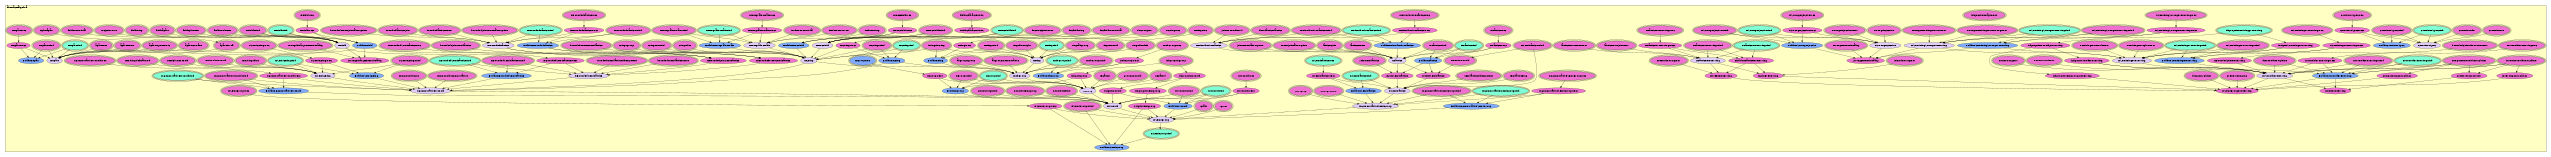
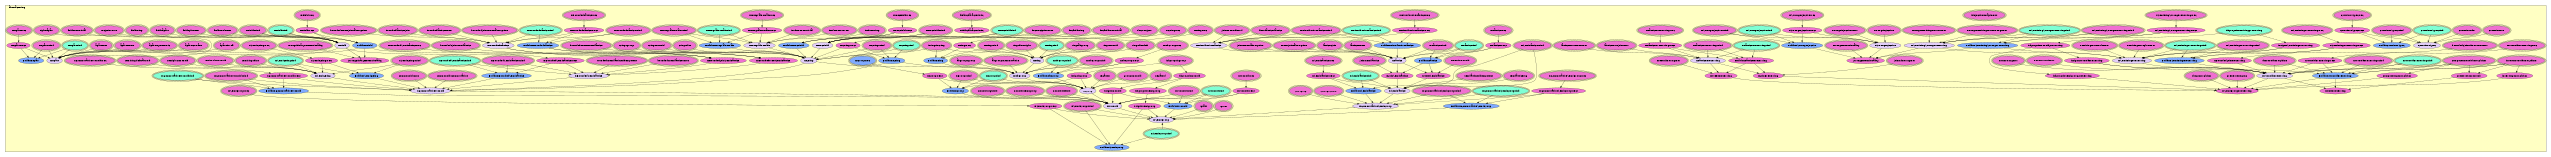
  digraph {
    node [fillcolor="#F070D1" style=filled peripheries=3]
    n1 [fillcolor="#7FAAFF" label=Build_IsApart peripheries=""]
    n2 [fillcolor="#E2CDFA" label=IsApart peripheries=""]
    n3 [label=ishprop_isgroup]
    n4 [label=issig_isgroup peripheries=""]
    n5 [label=ishprop_ismonoid peripheries=""]
    n6 [label=issig_ismonoid peripheries=""]
    n7 [label=ishprop_issemigroup peripheries=""]
    n8 [label=issig_issemigroup peripheries=""]
    n9 [fillcolor="#7FFFD4" label=ishprop_issemiringpreserving]
    n10 [label=ishprop_ismonoidpreserving peripheries=""]
    n11 [label=issig_IsMonoidPreserving peripheries=""]
    n12 [label=issig_IsSemiRingPreserving peripheries=""]
    n13 [label=ishprop_issemigrouppreserving peripheries=""]
    n14 [label=cut_minus_0]
    n15 [label=cut_minus_le]
    n16 [label=CutMinusSpec_sind]
    n17 [label=CutMinusSpec_rec]
    n18 [fillcolor="#7FFFD4" label=CutMinusSpec_ind]
    n19 [label=CutMinusSpec_rect peripheries=""]
    n20 [fillcolor="#7FAAFF" label=Build_CutMinusSpec peripheries=""]
    n21 [fillcolor="#E2CDFA" label=CutMinusSpec peripheries=""]
    n22 [label=strong_injective_mor]
    n23 [label=strong_injective]
    n24 [label=IsStrongInjective_sind]
    n25 [label=IsStrongInjective_rec]
    n26 [fillcolor="#7FFFD4" label=IsStrongInjective_ind]
    n27 [label=IsStrongInjective_rect peripheries=""]
    n28 [fillcolor="#7FAAFF" label=Build_IsStrongInjective peripheries=""]
    n29 [fillcolor="#E2CDFA" label=IsStrongInjective peripheries=""]
    n30 [label=isinjective_mapinO_tr]
    n31 [label=invert_monoid_morphism]
    n32 [label=invert_sg_morphism peripheries=""]
    n33 [label=compose_monoid_morphism]
    n34 [label=compose_sg_morphism peripheries=""]
    n35 [label=id_monoid_morphism]
    n36 [label=id_sg_morphism]
    n37 [label=latticemor_meet_mor]
    n38 [label=latticemor_join_mor]
    n39 [label=IsLatticePreserving_sind]
    n40 [label=IsLatticePreserving_rec]
    n41 [fillcolor="#7FFFD4" label=IsLatticePreserving_ind]
    n42 [label=IsLatticePreserving_rect peripheries=""]
    n43 [label=Build_IsLatticePreserving peripheries=""]
    n44 [fillcolor="#E2CDFA" label=IsLatticePreserving peripheries=""]
    n45 [label=bounded_join_slmor_monmor]
    n46 [label=IsBoundedJoinPreserving peripheries=""]
    n47 [label=meet_slmor_sgmor]
    n48 [label=IsMeetPreserving peripheries=""]
    n49 [label=join_slmor_sgmor]
    n50 [label=IsJoinPreserving peripheries=""]
    n51 [label=strong_semiringmor_strong_mor]
    n52 [label=strong_semiringmor_sr_mor]
    n53 [label=IsSemiRingStrongPreserving_sind]
    n54 [label=IsSemiRingStrongPreserving_rec]
    n55 [fillcolor="#7FFFD4" label=IsSemiRingStrongPreserving_ind]
    n56 [label=IsSemiRingStrongPreserving_rect peripheries=""]
    n57 [fillcolor="#7FAAFF" label=Build_IsSemiRingStrongPreserving peripheries=""]
    n58 [fillcolor="#E2CDFA" label=IsSemiRingStrongPreserving peripheries=""]
    n59 [label=semiringmor_mult_mor]
    n60 [label=semiringmor_plus_mor]
    n61 [label=IsSemiRingPreserving_sind]
    n62 [label=IsSemiRingPreserving_rec]
    n63 [fillcolor="#7FFFD4" label=IsSemiRingPreserving_ind]
    n64 [label=IsSemiRingPreserving_rect peripheries=""]
    n65 [fillcolor="#7FAAFF" label=Build_IsSemiRingPreserving peripheries=""]
    n66 [fillcolor="#E2CDFA" label=IsSemiRingPreserving peripheries=""]
    n67 [label=monmor_unitmor]
    n68 [label=monmor_sgmor]
    n69 [label=IsMonoidPreserving_sind]
    n70 [label=IsMonoidPreserving_rec]
    n71 [fillcolor="#7FFFD4" label=IsMonoidPreserving_ind]
    n72 [label=IsMonoidPreserving_rect peripheries=""]
    n73 [fillcolor="#7FAAFF" label=Build_IsMonoidPreserving peripheries=""]
    n74 [fillcolor="#E2CDFA" label=IsMonoidPreserving peripheries=""]
    n75 [label=preserves_mon_unit peripheries=""]
    n76 [label=IsUnitPreserving peripheries=""]
    n77 [label=preserves_sg_op]
    n78 [label=IsSemiGroupPreserving peripheries=""]
    n79 [label=join_meet_distr_l]
    n80 [label=distr_lattice_lattice]
    n81 [label=IsDistributiveLattice_sind]
    n82 [label=IsDistributiveLattice_rec]
    n83 [fillcolor="#7FFFD4" label=IsDistributiveLattice_ind]
    n84 [label=IsDistributiveLattice_rect peripheries=""]
    n85 [fillcolor="#7FAAFF" label=Build_IsDistributiveLattice peripheries=""]
    n86 [fillcolor="#E2CDFA" label=IsDistributiveLattice peripheries=""]
    n87 [label=boundedmeet_join_absorption]
    n88 [label=boundedjoin_meet_absorption]
    n89 [label=boundedlattice_meet]
    n90 [label=boundedlattice_join]
    n91 [label=IsBoundedLattice_sind]
    n92 [label=IsBoundedLattice_rec]
    n93 [fillcolor="#7FFFD4" label=IsBoundedLattice_ind]
    n94 [label=IsBoundedLattice_rect peripheries=""]
    n95 [fillcolor="#7FAAFF" label=Build_IsBoundedLattice peripheries=""]
    n96 [fillcolor="#E2CDFA" label=IsBoundedLattice peripheries=""]
    n97 [label=meet_join_absorption]
    n98 [label=join_meet_absorption]
    n99 [label=lattice_meet]
    n100 [label=lattice_join]
    n101 [label=IsLattice_sind]
    n102 [label=IsLattice_rec]
    n103 [fillcolor="#7FFFD4" label=IsLattice_ind]
    n104 [label=IsLattice_rect peripheries=""]
    n105 [fillcolor="#7FAAFF" label=Build_IsLattice peripheries=""]
    n106 [fillcolor="#E2CDFA" label=IsLattice peripheries=""]
    n107 [label=bounded_meet_semilattice]
    n108 [label=IsBoundedMeetSemiLattice peripheries=""]
    n109 [label=meet_ismonoid]
    n110 [label=IsMeetSemiLattice peripheries=""]
    n111 [label=bounded_join_semilattice]
    n112 [label=IsBoundedJoinSemiLattice peripheries=""]
    n113 [label=join_semilattice]
    n114 [label=IsJoinSemiLattice peripheries=""]
    n115 [label=field_characteristic]
    n116 [label=FieldCharacteristic peripheries=""]
    n117 [label=dec_recip_inverse]
    n118 [label=dec_recip_0]
    n119 [label=decfield_nontrivial]
    n120 [label=decfield_ring]
    n121 [label=IsDecField_sind]
    n122 [label=IsDecField_rec]
    n123 [fillcolor="#7FFFD4" label=IsDecField_ind]
    n124 [label=IsDecField_rect peripheries=""]
    n125 [fillcolor="#7FAAFF" label=Build_IsDecField peripheries=""]
    n126 [fillcolor="#E2CDFA" label=IsDecField peripheries=""]
    n127 [label=recip_inverse]
    n128 [label=field_nontrivial]
    n129 [label=field_mult_ext]
    n130 [label=field_plus_ext]
    n131 [label=field_apart]
    n132 [label=field_ring]
    n133 [label=IsField_sind]
    n134 [label=IsField_rec]
    n135 [fillcolor="#7FFFD4" label=IsField_ind]
    n136 [label=IsField_rect peripheries=""]
    n137 [fillcolor="#7FAAFF" label=Build_IsField peripheries=""]
    n138 [fillcolor="#E2CDFA" label=IsField peripheries=""]
    n139 [label=intdom_nozeroes]
    n140 [label=intdom_nontrivial]
    n141 [label=intdom_ring]
    n142 [label=IsIntegralDomain_sind]
    n143 [label=IsIntegralDomain_rec]
    n144 [fillcolor="#7FFFD4" label=IsIntegralDomain_ind]
    n145 [label=IsIntegralDomain_rect peripheries=""]
    n146 [fillcolor="#7FAAFF" label=Build_IsIntegralDomain peripheries=""]
    n147 [fillcolor="#E2CDFA" label=IsIntegralDomain peripheries=""]
    n148 [label=isring_iscring]
    n149 [label=cring_dist]
    n150 [label=cring_monoid]
    n151 [label=cring_group]
    n152 [label=IsCRing_sind]
    n153 [label=IsCRing_rec]
    n154 [fillcolor="#7FFFD4" label=IsCRing_ind]
    n155 [label=IsCRing_rect peripheries=""]
    n156 [fillcolor="#7FAAFF" label=Build_IsCRing peripheries=""]
    n157 [fillcolor="#E2CDFA" label=IsCRing peripheries=""]
    n158 [label=ring_dist_right]
    n159 [label=ring_dist_left]
    n160 [label=ring_monoid]
    n161 [label=ring_abgroup]
    n162 [label=IsRing_sind]
    n163 [label=IsRing_rec]
    n164 [fillcolor="#7FFFD4" label=IsRing_ind]
    n165 [label=IsRing_rect peripheries=""]
    n166 [fillcolor="#7FAAFF" label=Build_IsRing peripheries=""]
    n167 [fillcolor="#E2CDFA" label=IsRing peripheries=""]
    n168 [label=semiring_left_absorb]
    n169 [label=semiring_distr]
    n170 [label=semimult_monoid]
    n171 [label=semiplus_monoid]
    n172 [label=IsSemiCRing_sind]
    n173 [label=IsSemiCRing_rec]
    n174 [fillcolor="#7FFFD4" label=IsSemiCRing_ind]
    n175 [label=IsSemiCRing_rect peripheries=""]
    n176 [fillcolor="#7FAAFF" label=Build_IsSemiCRing peripheries=""]
    n177 [fillcolor="#E2CDFA" label=IsSemiCRing peripheries=""]
    n178 [label=abgroup_commutative]
    n179 [label=abgroup_group]
    n180 [label=IsAbGroup_sind]
    n181 [label=IsAbGroup_rec]
    n182 [fillcolor="#7FFFD4" label=IsAbGroup_ind]
    n183 [label=IsAbGroup_rect peripheries=""]
    n184 [fillcolor="#7FAAFF" label=Build_IsAbGroup peripheries=""]
    n185 [fillcolor="#E2CDFA" label=IsAbGroup peripheries=""]
    n186 [label=bounded_semilattice_idempotent]
    n187 [label=bounded_semilattice_mon]
    n188 [label=IsBoundedSemiLattice_sind]
    n189 [label=IsBoundedSemiLattice_rec]
    n190 [fillcolor="#7FFFD4" label=IsBoundedSemiLattice_ind]
    n191 [label=IsBoundedSemiLattice_rect peripheries=""]
    n192 [fillcolor="#7FAAFF" label=Build_IsBoundedSemiLattice peripheries=""]
    n193 [fillcolor="#E2CDFA" label=IsBoundedSemiLattice peripheries=""]
    n194 [label=negate_r]
    n195 [label=negate_l]
    n196 [label=group_monoid]
    n197 [label=IsGroup_sind]
    n198 [fillcolor="#7FAAFF" label=IsGroup_rec]
    n199 [fillcolor="#7FFFD4" label=IsGroup_ind]
    n200 [label=IsGroup_rect peripheries=""]
    n201 [fillcolor="#7FAAFF" label=Build_IsGroup peripheries=""]
    n202 [fillcolor="#E2CDFA" label=IsGroup peripheries=""]
    n203 [label=commonoid_commutative]
    n204 [label=commonoid_mon]
    n205 [label=IsCommutativeMonoid_sind]
    n206 [label=IsCommutativeMonoid_rec]
    n207 [fillcolor="#7FFFD4" label=IsCommutativeMonoid_ind]
    n208 [label=IsCommutativeMonoid_rect peripheries=""]
    n209 [fillcolor="#7FAAFF" label=Build_IsCommutativeMonoid peripheries=""]
    n210 [fillcolor="#E2CDFA" label=IsCommutativeMonoid peripheries=""]
    n211 [label=monoid_right_id]
    n212 [label=monoid_left_id]
    n213 [label=monoid_semigroup]
    n214 [label=IsMonoid_sind]
    n215 [label=IsMonoid_rec]
    n216 [fillcolor="#7FFFD4" label=IsMonoid_ind]
    n217 [label=IsMonoid_rect peripheries=""]
    n218 [fillcolor="#7FAAFF" label=Build_IsMonoid peripheries=""]
    n219 [fillcolor="#E2CDFA" label=IsMonoid peripheries=""]
    n220 [label=semilattice_idempotent]
    n221 [label=semilattice_sg]
    n222 [label=IsSemiLattice_sind]
-   n223 [fillcolor="#7FFFD4" label=IsSemiLattice_rec]
+   n223 [label=IsSemiLattice_rec]
    n224 [fillcolor="#7FFFD4" label=IsSemiLattice_ind]
    n225 [label=IsSemiLattice_rect peripheries=""]
    n226 [fillcolor="#7FAAFF" label=Build_IsSemiLattice peripheries=""]
    n227 [fillcolor="#E2CDFA" label=IsSemiLattice peripheries=""]
    n228 [label=comsg_comm]
    n229 [label=comsg_sg]
    n230 [label=IsCommutativeSemiGroup_sind]
    n231 [label=IsCommutativeSemiGroup_rec]
    n232 [fillcolor="#7FFFD4" label=IsCommutativeSemiGroup_ind]
    n233 [label=IsCommutativeSemiGroup_rect peripheries=""]
    n234 [fillcolor="#7FAAFF" label=Build_IsCommutativeSemiGroup peripheries=""]
    n235 [fillcolor="#E2CDFA" label=IsCommutativeSemiGroup peripheries=""]
    n236 [label=sg_ass]
    n237 [label=sg_set]
    n238 [label=IsSemiGroup_sind]
    n239 [label=IsSemiGroup_rec]
    n240 [fillcolor="#7FFFD4" label=IsSemiGroup_ind]
    n241 [label=IsSemiGroup_rect peripheries=""]
    n242 [fillcolor="#7FAAFF" label=Build_IsSemiGroup peripheries=""]
    n243 [fillcolor="#E2CDFA" label=IsSemiGroup peripheries=""]
    n244 [label=strong_binary_extensionality]
    n245 [label=StrongBinaryExtensionality peripheries=""]
    n246 [label=strong_extensionality]
    n247 [label=StrongExtensionality peripheries=""]
    n248 [label=apart_irrefl]
    n249 [label=tight_apart]
    n250 [label=apart_cotrans]
    n251 [label=apart_symmetric]
    n252 [label=apart_mere]
    n253 [label=apart_set]
    n254 [label=IsApart_sind]
    n255 [label=IsApart_rec]
    n256 [fillcolor="#7FFFD4" label=IsApart_ind]
    n257 [label=IsApart_rect peripheries=""]
    subgraph cluster_1 {
      fillcolor="#FFFFC3"
-     label=abstract_algebra
+     label=abstract_ring
      labeljust=l
      style=filled
      n1
      n2
      n3
      n4
      n5
      n6
      n7
      n8
      n9
      n10
      n11
      n12
      n13
      n14
      n15
      n16
      n17
      n18
      n19
      n20
      n21
      n22
      n23
      n24
      n25
      n26
      n27
      n28
      n29
      n30
      n31
      n32
      n33
      n34
      n35
      n36
      n37
      n38
      n39
      n40
      n41
      n42
      n43
      n44
      n45
      n46
      n47
      n48
      n49
      n50
      n51
      n52
      n53
      n54
      n55
      n56
      n57
      n58
      n59
      n60
      n61
      n62
      n63
      n64
      n65
      n66
      n67
      n68
      n69
      n70
      n71
      n72
      n73
      n74
      n75
      n76
      n77
      n78
      n79
      n80
      n81
      n82
      n83
      n84
      n85
      n86
      n87
      n88
      n89
      n90
      n91
      n92
      n93
      n94
      n95
      n96
      n97
      n98
      n99
      n100
      n101
      n102
      n103
      n104
      n105
      n106
      n107
      n108
      n109
      n110
      n111
      n112
      n113
      n114
      n115
      n116
      n117
      n118
      n119
      n120
      n121
      n122
      n123
      n124
      n125
      n126
      n127
      n128
      n129
      n130
      n131
      n132
      n133
      n134
      n135
      n136
      n137
      n138
      n139
      n140
      n141
      n142
      n143
      n144
      n145
      n146
      n147
      n148
      n149
      n150
      n151
      n152
      n153
      n154
      n155
      n156
      n157
      n158
      n159
      n160
      n161
      n162
      n163
      n164
      n165
      n166
      n167
      n168
      n169
      n170
      n171
      n172
      n173
      n174
      n175
      n176
      n177
      n178
      n179
      n180
      n181
      n182
      n183
      n184
      n185
      n186
      n187
      n188
      n189
      n190
      n191
      n192
      n193
      n194
      n195
      n196
      n197
      n198
      n199
      n200
      n201
      n202
      n203
      n204
      n205
      n206
      n207
      n208
      n209
      n210
      n211
      n212
      n213
      n214
      n215
      n216
      n217
      n218
      n219
      n220
      n221
      n222
      n223
      n224
      n225
      n226
      n227
      n228
      n229
      n230
      n231
      n232
      n233
      n234
      n235
      n236
      n237
      n238
      n239
      n240
      n241
      n242
      n243
      n244
      n245
      n246
      n247
      n248
      n249
      n250
      n251
      n252
      n253
      n254
      n255
      n256
      n257
    }
    n3 -> n4
    n3 -> n5
    n4 -> n201
    n4 -> n202
    n5 -> n6
    n5 -> n7
    n6 -> n218
    n6 -> n219
    n7 -> n8
    n8 -> n242
    n8 -> n243
    n9 -> n10
    n9 -> n12
    n10 -> n11
    n10 -> n13
    n11 -> n73
    n11 -> n74
    n12 -> n65
    n12 -> n66
    n13 -> n78
    n14 -> n21
    n15 -> n21
    n16 -> n20
    n16 -> n21
    n17 -> n19
    n18 -> n20
    n18 -> n21
    n19 -> n20
    n19 -> n21
    n22 -> n29
    n23 -> n29
    n24 -> n28
    n24 -> n29
    n25 -> n27
    n26 -> n28
    n26 -> n29
    n27 -> n28
    n27 -> n29
    n28 -> n247
    n29 -> n247
    n31 -> n32
    n31 -> n73
    n31 -> n74
    n31 -> n75
    n32 -> n78
    n33 -> n34
    n33 -> n73
    n33 -> n74
    n33 -> n75
    n34 -> n78
    n35 -> n73
    n35 -> n74
    n36 -> n78
    n37 -> n44
    n38 -> n44
    n39 -> n43
    n39 -> n44
    n40 -> n42
    n41 -> n43
    n41 -> n44
    n42 -> n43
    n42 -> n44
    n43 -> n48
    n43 -> n50
    n44 -> n48
    n44 -> n50
    n45 -> n46
    n46 -> n74
    n47 -> n48
    n48 -> n78
    n49 -> n50
    n50 -> n78
    n51 -> n58
    n52 -> n58
    n53 -> n57
    n53 -> n58
    n54 -> n56
    n55 -> n57
    n55 -> n58
    n56 -> n57
    n56 -> n58
    n57 -> n66
    n57 -> n247
    n58 -> n66
    n58 -> n247
    n59 -> n66
    n60 -> n66
    n61 -> n65
    n61 -> n66
    n62 -> n64
    n63 -> n65
    n63 -> n66
    n64 -> n65
    n64 -> n66
    n65 -> n74
    n66 -> n74
    n67 -> n74
    n68 -> n74
    n69 -> n73
    n69 -> n74
    n70 -> n72
    n71 -> n73
    n71 -> n74
    n72 -> n73
    n72 -> n74
    n73 -> n76
    n73 -> n78
    n74 -> n76
    n74 -> n78
    n75 -> n76
    n77 -> n78
    n79 -> n86
    n80 -> n86
    n81 -> n85
    n81 -> n86
    n82 -> n84
    n83 -> n85
    n83 -> n86
    n84 -> n85
    n84 -> n86
    n85 -> n106
    n86 -> n106
    n87 -> n96
    n88 -> n96
    n89 -> n96
    n90 -> n96
    n91 -> n95
    n91 -> n96
    n92 -> n94
    n93 -> n95
    n93 -> n96
    n94 -> n95
    n94 -> n96
    n95 -> n108
    n95 -> n112
    n96 -> n108
    n96 -> n112
    n97 -> n106
    n98 -> n106
    n99 -> n106
    n100 -> n106
    n101 -> n105
    n101 -> n106
    n102 -> n104
    n103 -> n105
    n103 -> n106
    n104 -> n105
    n104 -> n106
    n105 -> n110
    n105 -> n114
    n106 -> n110
    n106 -> n114
    n107 -> n108
    n108 -> n193
    n109 -> n110
    n110 -> n227
    n111 -> n112
    n112 -> n193
    n113 -> n114
    n114 -> n227
    n115 -> n116
    n117 -> n126
    n118 -> n126
    n119 -> n126
    n120 -> n126
    n121 -> n125
    n121 -> n126
    n122 -> n124
    n123 -> n125
    n123 -> n126
    n124 -> n125
    n124 -> n126
    n125 -> n157
    n126 -> n157
    n127 -> n138
    n128 -> n138
    n129 -> n138
    n130 -> n138
    n131 -> n138
    n132 -> n138
    n133 -> n137
    n133 -> n138
    n134 -> n136
    n135 -> n137
    n135 -> n138
    n136 -> n137
    n136 -> n138
    n137 -> n2
    n137 -> n157
    n137 -> n245
    n138 -> n2
    n138 -> n157
    n138 -> n245
    n139 -> n147
    n140 -> n147
    n141 -> n147
    n142 -> n146
    n142 -> n147
    n143 -> n145
    n144 -> n146
    n144 -> n147
    n145 -> n146
    n145 -> n147
    n146 -> n157
    n147 -> n157
    n148 -> n157
    n148 -> n166
    n148 -> n167
    n149 -> n157
    n150 -> n157
    n151 -> n157
    n152 -> n156
    n152 -> n157
    n153 -> n155
    n154 -> n156
    n154 -> n157
    n155 -> n156
    n155 -> n157
    n156 -> n185
    n156 -> n210
    n157 -> n185
    n157 -> n210
    n158 -> n167
    n159 -> n167
    n160 -> n167
    n161 -> n167
    n162 -> n166
    n162 -> n167
    n163 -> n165
    n164 -> n167
    n165 -> n166
    n165 -> n167
    n166 -> n185
    n167 -> n185
    n168 -> n177
    n169 -> n177
    n170 -> n177
    n171 -> n177
    n172 -> n176
    n172 -> n177
    n173 -> n175
    n174 -> n176
    n174 -> n177
    n175 -> n176
    n175 -> n177
    n176 -> n210
    n177 -> n210
    n178 -> n185
    n179 -> n185
    n180 -> n184
    n180 -> n185
    n181 -> n183
    n182 -> n184
    n182 -> n185
    n183 -> n184
    n183 -> n185
    n184 -> n202
    n185 -> n202
    n186 -> n193
    n187 -> n193
    n188 -> n192
    n188 -> n193
    n189 -> n191
    n190 -> n192
    n190 -> n193
    n191 -> n192
    n191 -> n193
    n192 -> n210
    n193 -> n210
    n194 -> n202
    n195 -> n202
    n196 -> n202
    n197 -> n201
    n197 -> n202
    n198 -> n200
    n199 -> n201
    n199 -> n202
    n200 -> n201
    n200 -> n202
    n201 -> n219
    n202 -> n219
    n203 -> n210
    n204 -> n210
    n205 -> n209
    n205 -> n210
    n206 -> n208
    n207 -> n209
    n207 -> n210
    n208 -> n209
    n208 -> n210
    n209 -> n219
    n210 -> n219
    n211 -> n219
    n212 -> n219
    n213 -> n219
    n214 -> n218
    n214 -> n219
    n215 -> n217
    n216 -> n218
    n216 -> n219
    n217 -> n218
    n217 -> n219
    n218 -> n243
    n219 -> n243
    n220 -> n227
    n221 -> n227
-   n222 -> n109
+   n222 -> n226
    n222 -> n227
    n223 -> n225
    n224 -> n226
    n224 -> n227
    n225 -> n226
    n225 -> n227
    n226 -> n235
    n227 -> n235
    n228 -> n235
    n229 -> n235
    n230 -> n234
    n230 -> n235
    n231 -> n233
    n232 -> n234
    n232 -> n235
    n233 -> n234
    n233 -> n235
    n234 -> n243
    n235 -> n243
    n236 -> n243
    n237 -> n243
    n238 -> n242
    n238 -> n243
    n239 -> n241
    n240 -> n242
-   n243 -> n240
+   n240 -> n243
    n241 -> n242
    n241 -> n243
    n244 -> n245
    n246 -> n247
    n248 -> n2
-   n249 -> n248
+   n249 -> n2
    n250 -> n2
    n251 -> n2
    n252 -> n2
    n253 -> n2
    n254 -> n1
    n254 -> n2
    n255 -> n257
    n256 -> n1
    n256 -> n2
    n257 -> n1
    n257 -> n2
  }
